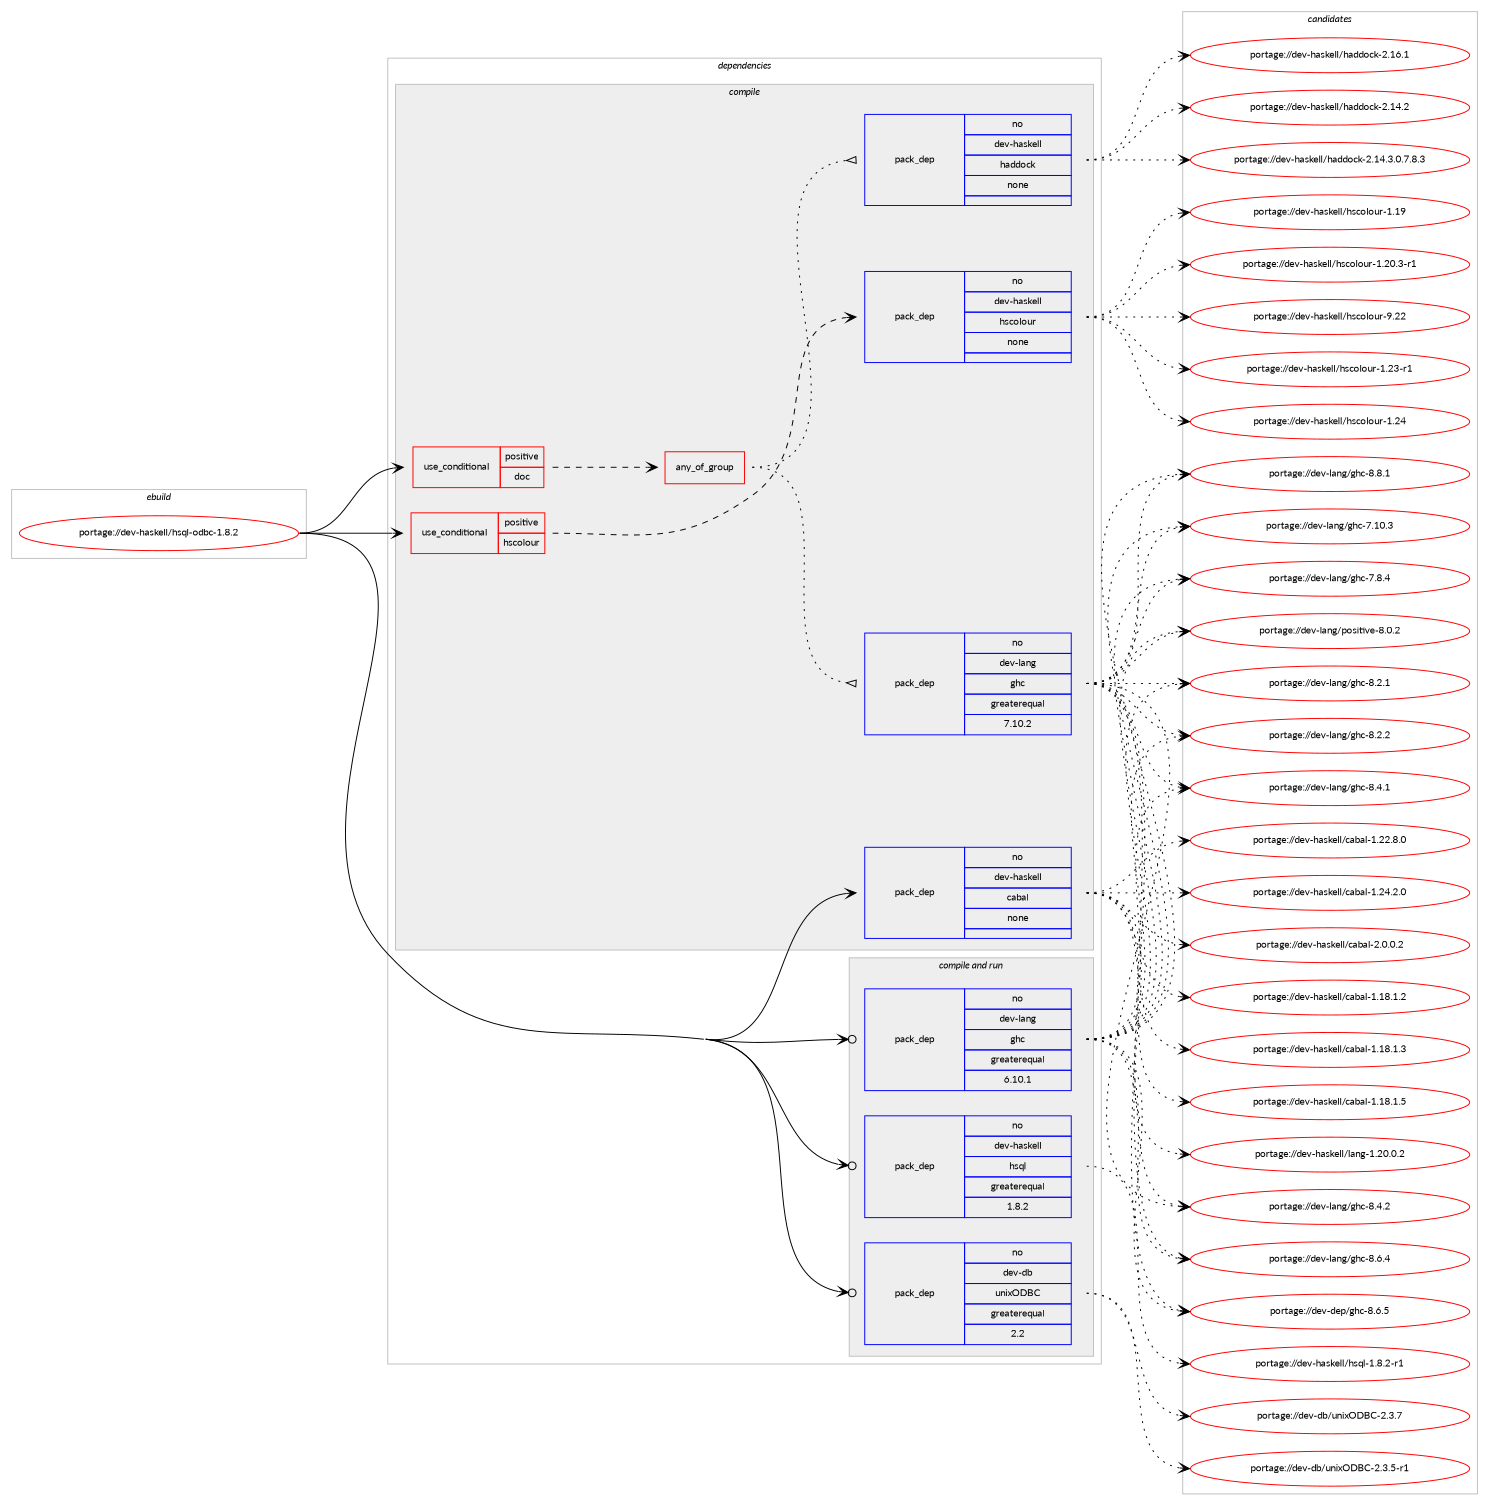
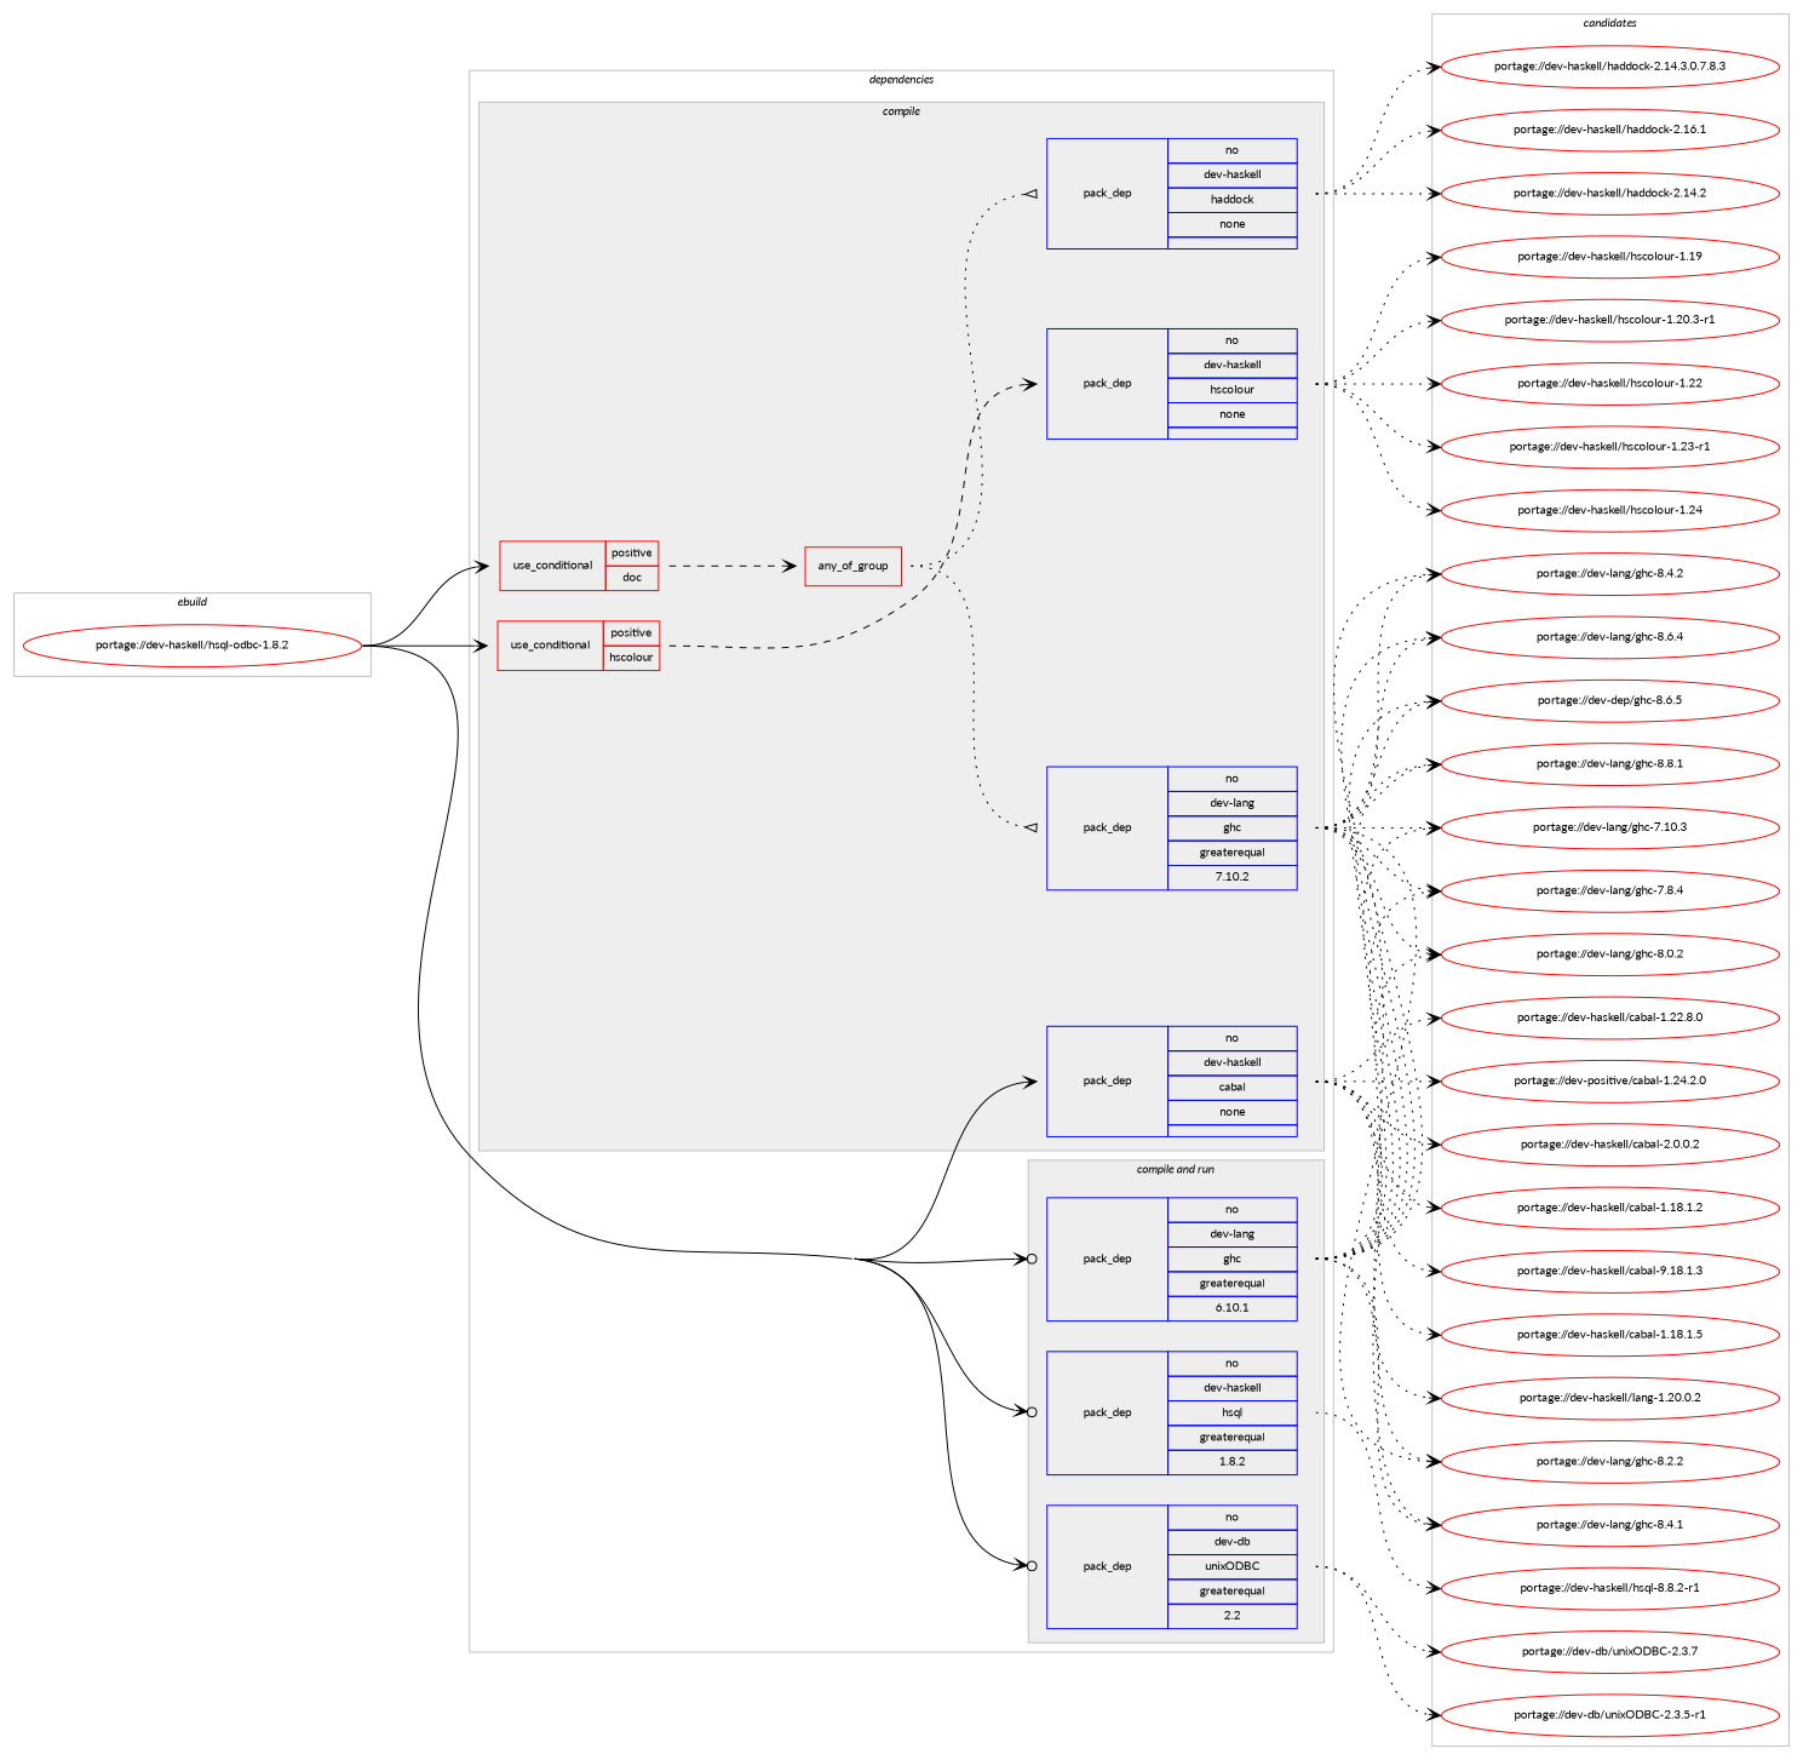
  digraph {
    compound=true
    concentrate=true
    fontname=Lato
    fontsize=10
    newrank=true
    rankdir=LR
    ranksep=1.5
    node [color=red fontname=Lato fontsize=10]
    edge [arrowhead=vee fontname=Lato headport=w style=dotted tailport=e weight=100]
    n1 [label="portage://dev-haskell/hsql-odbc-1.8.2" width=4]
    n2 [color=blue label=<<TABLE BORDER="0" CELLBORDER="1" CELLSPACING="0" CELLPADDING="4" WIDTH="220"><TR><TD ROWSPAN="6" CELLPADDING="30">pack_dep</TD></TR><TR><TD WIDTH="110">no</TD></TR><TR><TD>dev-haskell</TD></TR><TR><TD>haddock</TD></TR><TR><TD>none</TD></TR><TR><TD></TD></TR></TABLE>> shape=none]
    n3 [color=blue label=<<TABLE BORDER="0" CELLBORDER="1" CELLSPACING="0" CELLPADDING="4" WIDTH="220"><TR><TD ROWSPAN="6" CELLPADDING="30">pack_dep</TD></TR><TR><TD WIDTH="110">no</TD></TR><TR><TD>dev-lang</TD></TR><TR><TD>ghc</TD></TR><TR><TD>greaterequal</TD></TR><TR><TD>7.10.2</TD></TR></TABLE>> shape=none]
    n4 [label=<<TABLE BORDER="0" CELLBORDER="1" CELLSPACING="0" CELLPADDING="4"><TR><TD CELLPADDING="10">any_of_group</TD></TR></TABLE>> shape=none]
    n5 [label=<<TABLE BORDER="0" CELLBORDER="1" CELLSPACING="0" CELLPADDING="4"><TR><TD ROWSPAN="3" CELLPADDING="10">use_conditional</TD></TR><TR><TD>positive</TD></TR><TR><TD>doc</TD></TR></TABLE>> shape=none]
    n6 [color=blue label=<<TABLE BORDER="0" CELLBORDER="1" CELLSPACING="0" CELLPADDING="4" WIDTH="220"><TR><TD ROWSPAN="6" CELLPADDING="30">pack_dep</TD></TR><TR><TD WIDTH="110">no</TD></TR><TR><TD>dev-haskell</TD></TR><TR><TD>hscolour</TD></TR><TR><TD>none</TD></TR><TR><TD></TD></TR></TABLE>> shape=none]
    n7 [label=<<TABLE BORDER="0" CELLBORDER="1" CELLSPACING="0" CELLPADDING="4"><TR><TD ROWSPAN="3" CELLPADDING="10">use_conditional</TD></TR><TR><TD>positive</TD></TR><TR><TD>hscolour</TD></TR></TABLE>> shape=none]
    n8 [color=blue label=<<TABLE BORDER="0" CELLBORDER="1" CELLSPACING="0" CELLPADDING="4" WIDTH="220"><TR><TD ROWSPAN="6" CELLPADDING="30">pack_dep</TD></TR><TR><TD WIDTH="110">no</TD></TR><TR><TD>dev-haskell</TD></TR><TR><TD>cabal</TD></TR><TR><TD>none</TD></TR><TR><TD></TD></TR></TABLE>> shape=none]
    n9 [color=blue label=<<TABLE BORDER="0" CELLBORDER="1" CELLSPACING="0" CELLPADDING="4" WIDTH="220"><TR><TD ROWSPAN="6" CELLPADDING="30">pack_dep</TD></TR><TR><TD WIDTH="110">no</TD></TR><TR><TD>dev-db</TD></TR><TR><TD>unixODBC</TD></TR><TR><TD>greaterequal</TD></TR><TR><TD>2.2</TD></TR></TABLE>> shape=none]
    n10 [color=blue label=<<TABLE BORDER="0" CELLBORDER="1" CELLSPACING="0" CELLPADDING="4" WIDTH="220"><TR><TD ROWSPAN="6" CELLPADDING="30">pack_dep</TD></TR><TR><TD WIDTH="110">no</TD></TR><TR><TD>dev-haskell</TD></TR><TR><TD>hsql</TD></TR><TR><TD>greaterequal</TD></TR><TR><TD>1.8.2</TD></TR></TABLE>> shape=none]
    n11 [color=blue label=<<TABLE BORDER="0" CELLBORDER="1" CELLSPACING="0" CELLPADDING="4" WIDTH="220"><TR><TD ROWSPAN="6" CELLPADDING="30">pack_dep</TD></TR><TR><TD WIDTH="110">no</TD></TR><TR><TD>dev-lang</TD></TR><TR><TD>ghc</TD></TR><TR><TD>greaterequal</TD></TR><TR><TD>6.10.1</TD></TR></TABLE>> shape=none]
    n12 [label="portage://dev-haskell/haddock-2.14.3.0.7.8.3" width=4]
    n13 [label="portage://dev-haskell/haddock-2.16.1" width=4]
    n14 [label="portage://dev-haskell/haddock-2.14.2" width=4]
    n15 [label="portage://dev-lang/ghc-7.10.3" width=4]
    n16 [label="portage://dev-lang/ghc-7.8.4" width=4]
-   n17 [label="portage://dev-lang/positive-8.0.2" width=4]
-   n18 [label="portage://dev-lang/ghc-8.2.1" width=4]
+   n17 [label="portage://dev-lang/ghc-8.0.2" width=4]
    n19 [label="portage://dev-lang/ghc-8.2.2" width=4]
    n20 [label="portage://dev-lang/ghc-8.4.1" width=4]
    n21 [label="portage://dev-lang/ghc-8.4.2" width=4]
    n22 [label="portage://dev-lang/ghc-8.6.4" width=4]
    n23 [label="portage://dev-dep/ghc-8.6.5" width=4]
    n24 [label="portage://dev-lang/ghc-8.8.1" width=4]
    n25 [label="portage://dev-haskell/hscolour-1.19" width=4]
    n26 [label="portage://dev-haskell/hscolour-1.20.3-r1" width=4]
-   n27 [label="portage://dev-haskell/hscolour-9.22" width=4]
+   n27 [label="portage://dev-haskell/hscolour-1.22" width=4]
    n28 [label="portage://dev-haskell/hscolour-1.23-r1" width=4]
    n29 [label="portage://dev-haskell/hscolour-1.24" width=4]
    n30 [label="portage://dev-haskell/cabal-1.18.1.2" width=4]
-   n31 [label="portage://dev-haskell/cabal-1.18.1.3" width=4]
+   n31 [label="portage://dev-haskell/cabal-9.18.1.3" width=4]
    n32 [label="portage://dev-haskell/cabal-1.18.1.5" width=4]
    n33 [label="portage://dev-haskell/lang-1.20.0.2" width=4]
    n34 [label="portage://dev-haskell/cabal-1.22.8.0" width=4]
-   n35 [label="portage://dev-haskell/cabal-1.24.2.0" width=4]
+   n35 [label="portage://dev-positive/cabal-1.24.2.0" width=4]
    n36 [label="portage://dev-haskell/cabal-2.0.0.2" width=4]
    n37 [label="portage://dev-db/unixODBC-2.3.5-r1" width=4]
    n38 [label="portage://dev-db/unixODBC-2.3.7" width=4]
-   n39 [label="portage://dev-haskell/hsql-1.8.2-r1" width=4]
+   n39 [label="portage://dev-haskell/hsql-8.8.2-r1" width=4]
    subgraph cluster_1 {
      color=gray
      label=<<i>ebuild</i>>
      rank=same
      n1
    }
    subgraph cluster_2 {
      color=gray
      label=<<i>dependencies</i>>
      subgraph cluster_3 {
        color=gray
        fillcolor="#eeeeee"
        label=<<i>compile</i>>
        style=filled
        subgraph sub_4 {
          color=gray
          fillcolor="#eeeeee"
          label=<<i>compile</i>>
          style=filled
          n5
          subgraph sub_5 {
            color=gray
            fillcolor="#eeeeee"
            label=<<i>compile</i>>
            style=filled
            n4
            subgraph sub_6 {
              color=gray
              fillcolor="#eeeeee"
              label=<<i>compile</i>>
              style=filled
              n2
            }
            subgraph sub_7 {
              color=gray
              fillcolor="#eeeeee"
              label=<<i>compile</i>>
              style=filled
              n3
            }
          }
        }
        subgraph sub_8 {
          color=gray
          fillcolor="#eeeeee"
          label=<<i>compile</i>>
          style=filled
          n7
          subgraph sub_9 {
            color=gray
            fillcolor="#eeeeee"
            label=<<i>compile</i>>
            style=filled
            n6
          }
        }
        subgraph sub_10 {
          color=gray
          fillcolor="#eeeeee"
          label=<<i>compile</i>>
          style=filled
          n8
        }
      }
      subgraph cluster_11 {
        color=gray
        fillcolor="#eeeeee"
        label=<<i>compile and run</i>>
        style=filled
        subgraph sub_12 {
          color=gray
          fillcolor="#eeeeee"
          label=<<i>compile and run</i>>
          style=filled
          n9
        }
        subgraph sub_13 {
          color=gray
          fillcolor="#eeeeee"
          label=<<i>compile and run</i>>
          style=filled
          n10
        }
        subgraph sub_14 {
          color=gray
          fillcolor="#eeeeee"
          label=<<i>compile and run</i>>
          style=filled
          n11
        }
      }
      subgraph cluster_15 {
        color=gray
        fillcolor="#eeeeee"
        label=<<i>run</i>>
        style=filled
      }
    }
    subgraph cluster_16 {
      color=gray
      label=<<i>candidates</i>>
      rank=same
      subgraph sub_17 {
        color=black
        label=<<i>candidates</i>>
        nodesep=1
        rank=same
        n12
        n13
        n14
      }
      subgraph sub_18 {
        color=black
        label=<<i>candidates</i>>
        nodesep=1
        rank=same
        n15
        n16
        n17
-       n18
        n19
        n20
        n21
        n22
        n23
        n24
      }
      subgraph sub_19 {
        color=black
        label=<<i>candidates</i>>
        nodesep=1
        rank=same
        n25
        n26
        n27
        n28
        n29
      }
      subgraph sub_20 {
        color=black
        label=<<i>candidates</i>>
        nodesep=1
        rank=same
        n30
        n31
        n32
        n33
        n34
        n35
        n36
      }
      subgraph sub_21 {
        color=black
        label=<<i>candidates</i>>
        nodesep=1
        rank=same
        n37
        n38
      }
      subgraph sub_22 {
        color=black
        label=<<i>candidates</i>>
        nodesep=1
        rank=same
        n39
      }
      subgraph sub_23 {
        color=black
        label=<<i>candidates</i>>
        nodesep=1
        rank=same
        n15
        n16
        n17
-       n18
        n19
        n20
        n21
        n22
        n23
        n24
      }
    }
    n1 -> n5 [style=solid weight=20]
    n1 -> n7 [style=solid weight=20]
    n1 -> n8 [style=solid weight=20]
    n1 -> n9 [arrowhead=odotvee style=solid weight=20]
    n1 -> n10 [arrowhead=odotvee style=solid weight=20]
    n1 -> n11 [arrowhead=odotvee style=solid weight=20]
    n2 -> n12
    n2 -> n13
    n2 -> n14
    n3 -> n15
    n3 -> n16
    n3 -> n17
-   n3 -> n18
    n3 -> n19
    n3 -> n20
    n3 -> n21
    n3 -> n22
    n3 -> n23
    n3 -> n24
    n4 -> n2 [arrowhead=oinv weight=20]
    n4 -> n3 [arrowhead=oinv weight=20]
    n5 -> n4 [style=dashed weight=20]
    n6 -> n25
    n6 -> n26
    n6 -> n27
    n6 -> n28
    n6 -> n29
    n7 -> n6 [style=dashed weight=20]
    n8 -> n30
    n8 -> n31
    n8 -> n32
    n8 -> n33
    n8 -> n34
    n8 -> n35
    n8 -> n36
    n9 -> n37
    n9 -> n38
    n10 -> n39
    n11 -> n15
    n11 -> n16
    n11 -> n17
-   n11 -> n18
    n11 -> n19
    n11 -> n20
    n11 -> n21
    n11 -> n22
    n11 -> n23
    n11 -> n24
  }
